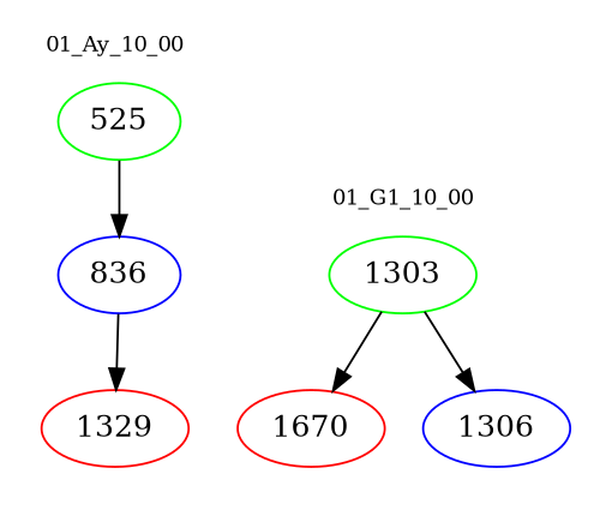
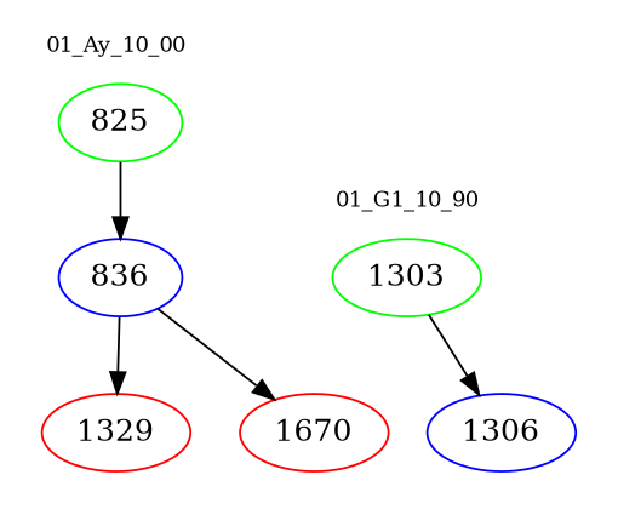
  digraph {
    node [color=green]
    edge [color=black]
-   n1 [label=525]
+   n1 [label=825]
    n2 [color=blue label=836]
    n3 [color=red label=1329]
    n4 [label=1303]
    n5 [color=blue label=1306]
    n6 [color=red label=1670]
    subgraph cluster_1 {
      color=white
      fontsize=10
      label="01_Ay_10_00"
      n1
      n2
      n3
    }
    subgraph cluster_2 {
      color=white
      fontsize=10
-     label="01_G1_10_00"
+     label="01_G1_10_90"
      n4
      n5
      n6
    }
    n1 -> n2
    n2 -> n3
    n4 -> n5
-   n4 -> n6
+   n2 -> n6
  }
